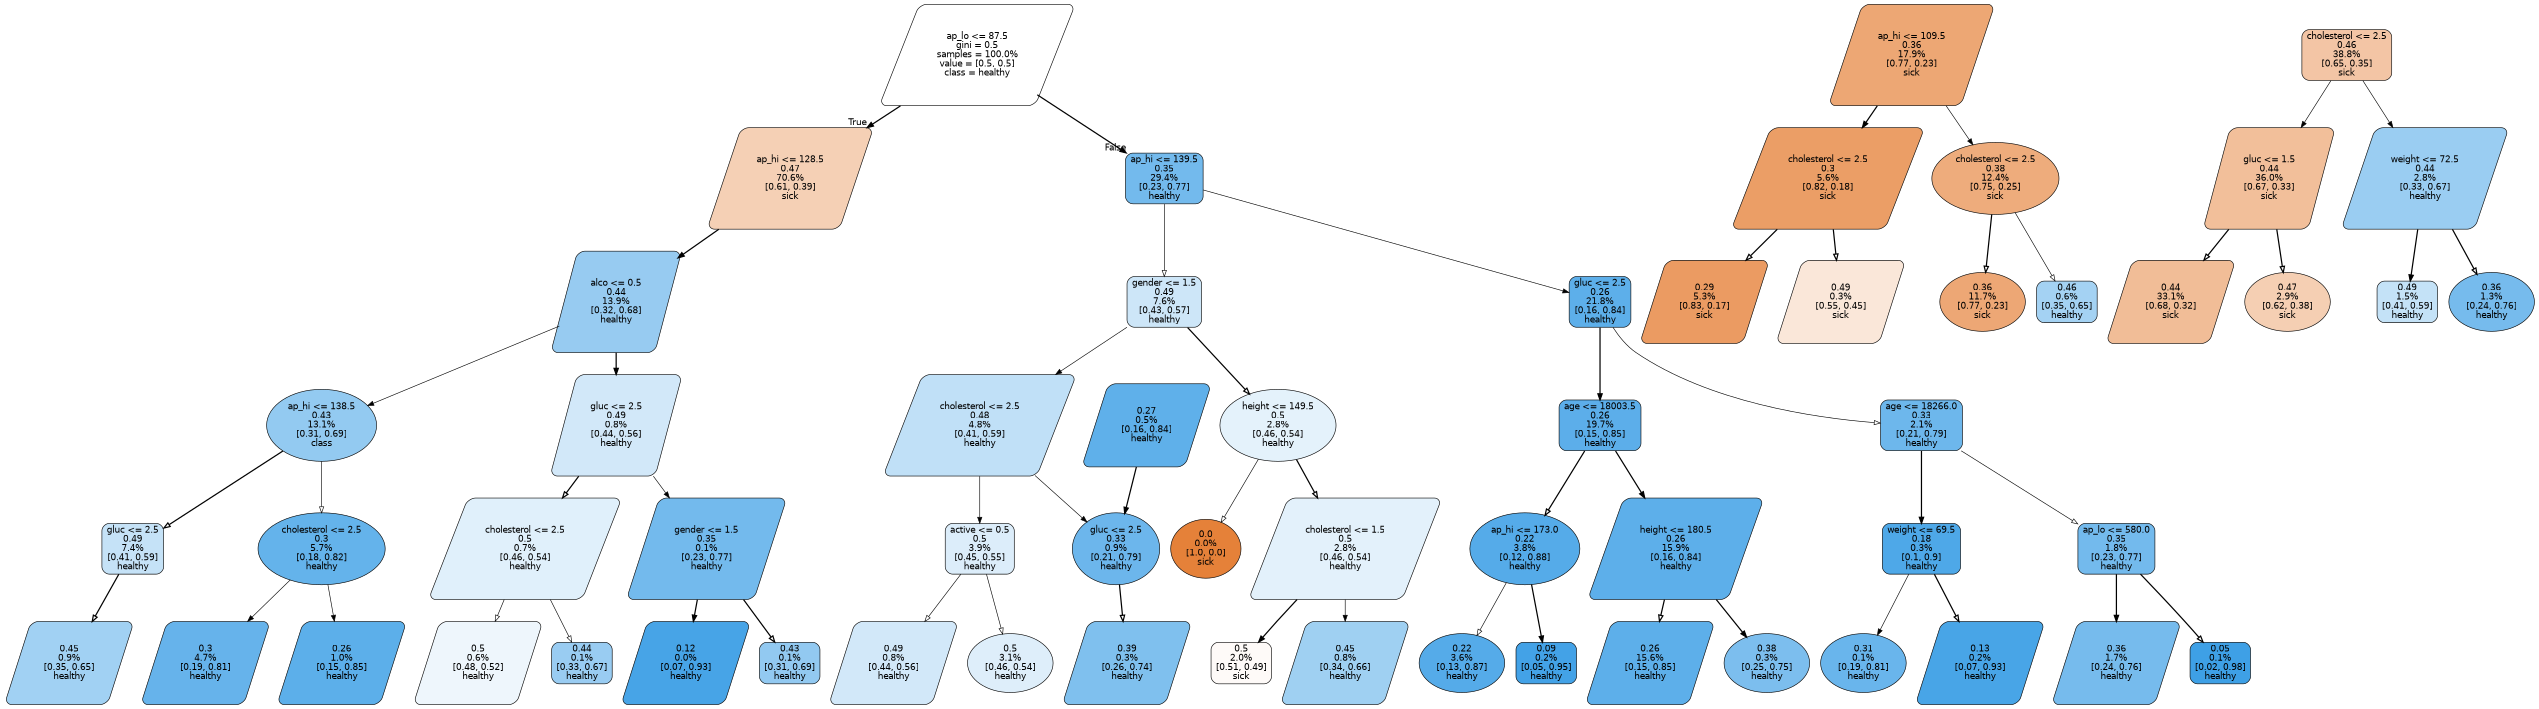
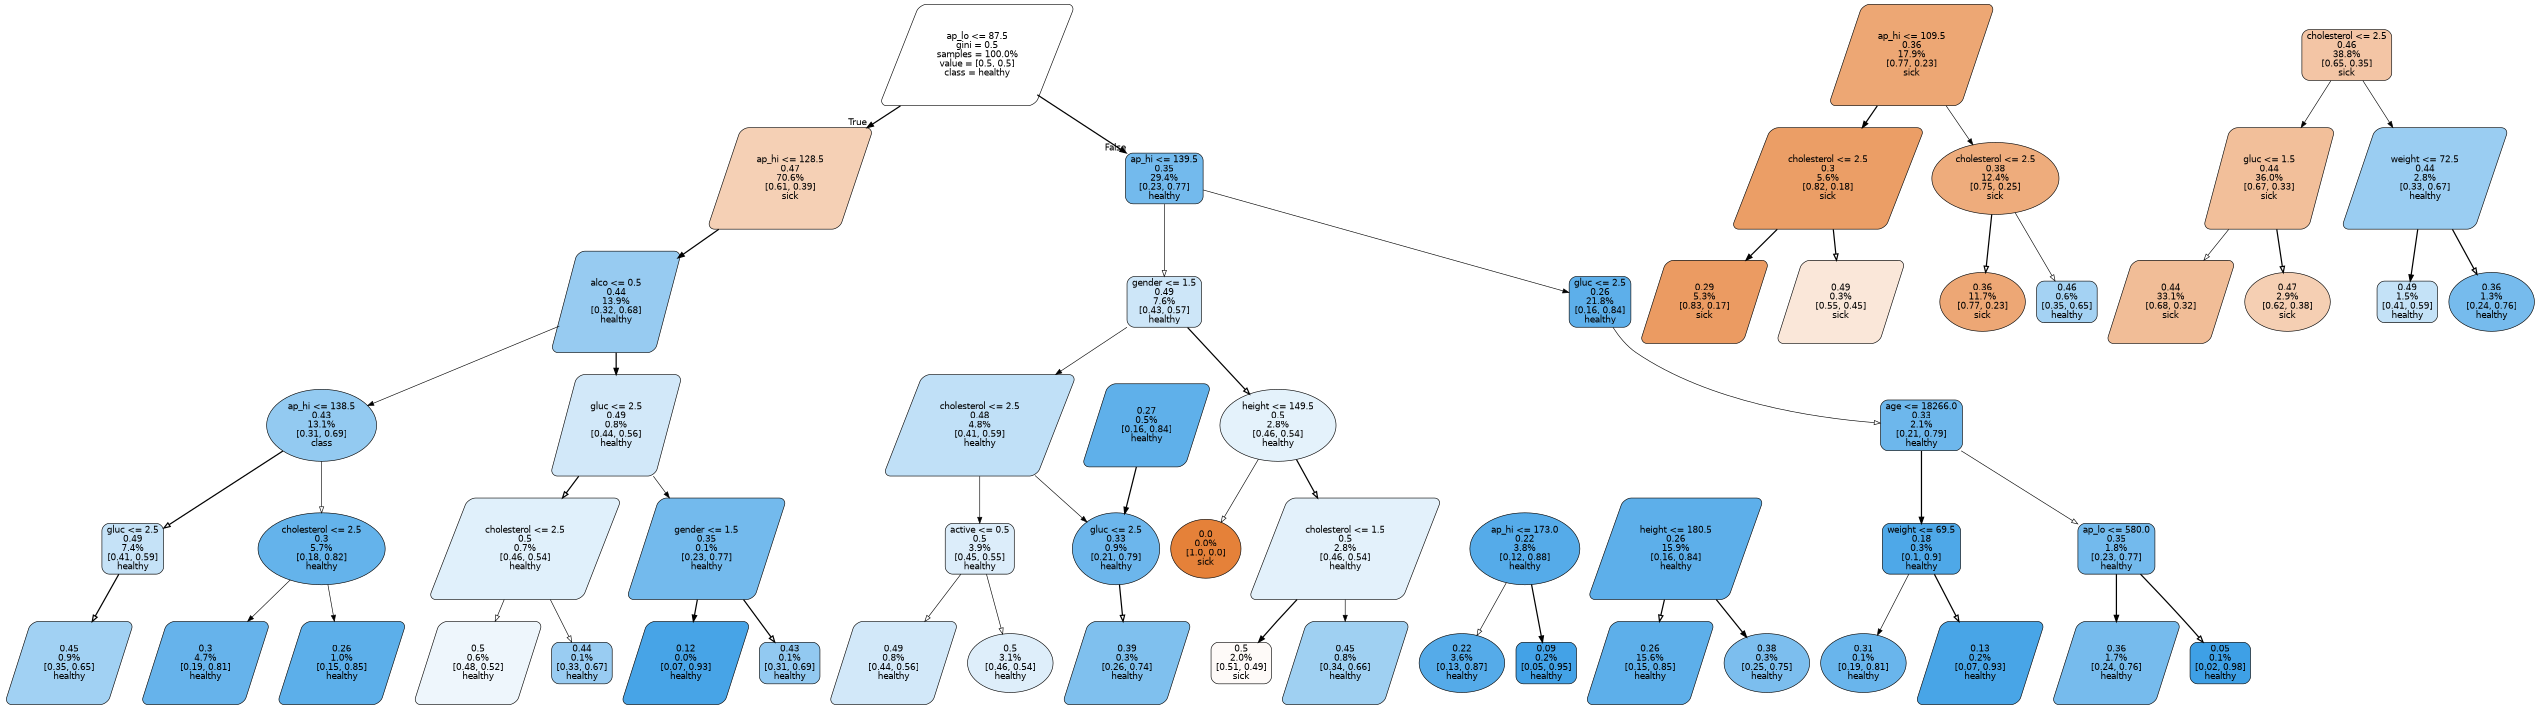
  digraph {
    node [color=black fillcolor="#399de5b4" fontname=helvetica shape=parallelogram style="filled, rounded"]
    edge [arrowhead=normal fontname=helvetica style=bold]
    n1 [fillcolor="#399de500" label="ap_lo <= 87.5\ngini = 0.5\nsamples = 100.0%\nvalue = [0.5, 0.5]\nclass = healthy"]
    n2 [fillcolor="#e581395f" label="ap_hi <= 128.5\n0.47\n70.6%\n[0.61, 0.39]\nsick"]
    n3 [label="ap_hi <= 139.5\n0.35\n29.4%\n[0.23, 0.77]\nhealthy" shape=box]
    n4 [fillcolor="#399de586" label="alco <= 0.5\n0.44\n13.9%\n[0.32, 0.68]\nhealthy"]
    n5 [fillcolor="#399de540" label="gender <= 1.5\n0.49\n7.6%\n[0.43, 0.57]\nhealthy" shape=box]
    n6 [fillcolor="#399de5d0" label="gluc <= 2.5\n0.26\n21.8%\n[0.16, 0.84]\nhealthy" shape=box]
    n7 [fillcolor="#399de58a" label="ap_hi <= 138.5\n0.43\n13.1%\n[0.31, 0.69]\nclass" shape=ellipse]
    n8 [fillcolor="#399de53a" label="gluc <= 2.5\n0.49\n0.8%\n[0.44, 0.56]\nhealthy"]
    n9 [fillcolor="#e58139b2" label="ap_hi <= 109.5\n0.36\n17.9%\n[0.77, 0.23]\nsick"]
    n10 [fillcolor="#e58139c5" label="cholesterol <= 2.5\n0.3\n5.6%\n[0.82, 0.18]\nsick"]
    n11 [fillcolor="#e58139a8" label="cholesterol <= 2.5\n0.38\n12.4%\n[0.75, 0.25]\nsick" shape=ellipse]
    n12 [fillcolor="#e5813974" label="cholesterol <= 2.5\n0.46\n38.8%\n[0.65, 0.35]\nsick" shape=box]
    n13 [fillcolor="#e5813982" label="gluc <= 1.5\n0.44\n36.0%\n[0.67, 0.33]\nsick"]
    n14 [fillcolor="#399de581" label="weight <= 72.5\n0.44\n2.8%\n[0.33, 0.67]\nhealthy"]
    n15 [fillcolor="#e58139ca" label="0.29\n5.3%\n[0.83, 0.17]\nsick"]
    n16 [fillcolor="#e5813930" label="0.49\n0.3%\n[0.55, 0.45]\nsick"]
    n17 [fillcolor="#e58139b1" label="0.36\n11.7%\n[0.77, 0.23]\nsick" shape=ellipse]
    n18 [fillcolor="#399de575" label="0.46\n0.6%\n[0.35, 0.65]\nhealthy" shape=box]
    n19 [fillcolor="#e5813985" label="0.44\n33.1%\n[0.68, 0.32]\nsick"]
    n20 [fillcolor="#e5813961" label="0.47\n2.9%\n[0.62, 0.38]\nsick" shape=ellipse]
    n21 [fillcolor="#399de54b" label="0.49\n1.5%\n[0.41, 0.59]\nhealthy" shape=box]
    n22 [fillcolor="#399de5b0" label="0.36\n1.3%\n[0.24, 0.76]\nhealthy" shape=ellipse]
    n23 [fillcolor="#399de54a" label="gluc <= 2.5\n0.49\n7.4%\n[0.41, 0.59]\nhealthy" shape=box]
    n24 [fillcolor="#399de5c7" label="cholesterol <= 2.5\n0.3\n5.7%\n[0.18, 0.82]\nhealthy" shape=ellipse]
    n25 [fillcolor="#399de527" label="cholesterol <= 2.5\n0.5\n0.7%\n[0.46, 0.54]\nhealthy"]
    n26 [label="gender <= 1.5\n0.35\n0.1%\n[0.23, 0.77]\nhealthy"]
    n27 [fillcolor="#399de578" label="0.45\n0.9%\n[0.35, 0.65]\nhealthy"]
    n28 [fillcolor="#399de5c5" label="0.3\n4.7%\n[0.19, 0.81]\nhealthy"]
    n29 [fillcolor="#399de5d1" label="0.26\n1.0%\n[0.15, 0.85]\nhealthy"]
    n30 [fillcolor="#399de515" label="0.5\n0.6%\n[0.48, 0.52]\nhealthy"]
    n31 [fillcolor="#399de583" label="0.44\n0.1%\n[0.33, 0.67]\nhealthy" shape=box]
    n32 [fillcolor="#399de5ed" label="0.12\n0.0%\n[0.07, 0.93]\nhealthy"]
    n33 [fillcolor="#399de58c" label="0.43\n0.1%\n[0.31, 0.69]\nhealthy" shape=box]
    n34 [fillcolor="#399de550" label="cholesterol <= 2.5\n0.48\n4.8%\n[0.41, 0.59]\nhealthy"]
    n35 [fillcolor="#399de522" label="height <= 149.5\n0.5\n2.8%\n[0.46, 0.54]\nhealthy" shape=ellipse]
-   n36 [fillcolor="#399de5d2" label="age <= 18003.5\n0.26\n19.7%\n[0.15, 0.85]\nhealthy" shape=box]
    n37 [fillcolor="#399de5bb" label="age <= 18266.0\n0.33\n2.1%\n[0.21, 0.79]\nhealthy" shape=box]
    n38 [fillcolor="#399de52d" label="active <= 0.5\n0.5\n3.9%\n[0.45, 0.55]\nhealthy" shape=box]
    n39 [fillcolor="#399de5bd" label="gluc <= 2.5\n0.33\n0.9%\n[0.21, 0.79]\nhealthy" shape=ellipse]
    n40 [fillcolor="#e58139ff" label="0.0\n0.0%\n[1.0, 0.0]\nsick" shape=ellipse]
    n41 [fillcolor="#399de524" label="cholesterol <= 1.5\n0.5\n2.8%\n[0.46, 0.54]\nhealthy"]
    n42 [fillcolor="#399de53a" label="0.49\n0.8%\n[0.44, 0.56]\nhealthy"]
    n43 [fillcolor="#399de52a" label="0.5\n3.1%\n[0.46, 0.54]\nhealthy" shape=ellipse]
    n44 [fillcolor="#399de5a4" label="0.39\n0.3%\n[0.26, 0.74]\nhealthy"]
    n45 [fillcolor="#399de5ce" label="0.27\n0.5%\n[0.16, 0.84]\nhealthy"]
    n46 [fillcolor="#e5813909" label="0.5\n2.0%\n[0.51, 0.49]\nsick" shape=box]
    n47 [fillcolor="#399de57b" label="0.45\n0.8%\n[0.34, 0.66]\nhealthy"]
    n48 [fillcolor="#399de5db" label="ap_hi <= 173.0\n0.22\n3.8%\n[0.12, 0.88]\nhealthy" shape=ellipse]
    n49 [fillcolor="#399de5d0" label="height <= 180.5\n0.26\n15.9%\n[0.16, 0.84]\nhealthy"]
    n50 [fillcolor="#399de5e3" label="weight <= 69.5\n0.18\n0.3%\n[0.1, 0.9]\nhealthy" shape=box]
    n51 [label="ap_lo <= 580.0\n0.35\n1.8%\n[0.23, 0.77]\nhealthy" shape=box]
    n52 [fillcolor="#399de5da" label="0.22\n3.6%\n[0.13, 0.87]\nhealthy" shape=ellipse]
    n53 [fillcolor="#399de5f2" label="0.09\n0.2%\n[0.05, 0.95]\nhealthy" shape=box]
    n54 [fillcolor="#399de5d0" label="0.26\n15.6%\n[0.15, 0.85]\nhealthy"]
    n55 [fillcolor="#399de5a8" label="0.38\n0.3%\n[0.25, 0.75]\nhealthy" shape=ellipse]
    n56 [fillcolor="#399de5c1" label="0.31\n0.1%\n[0.19, 0.81]\nhealthy" shape=ellipse]
    n57 [fillcolor="#399de5eb" label="0.13\n0.2%\n[0.07, 0.93]\nhealthy"]
    n58 [fillcolor="#399de5b0" label="0.36\n1.7%\n[0.24, 0.76]\nhealthy"]
    n59 [fillcolor="#399de5f8" label="0.05\n0.1%\n[0.02, 0.98]\nhealthy" shape=box]
    n1 -> n2 [headlabel=True labelangle=45 labeldistance=2.5]
    n1 -> n3 [headlabel=False labelangle=-45 labeldistance=2.5]
    n2 -> n4
    n3 -> n5 [arrowhead=onormal style=solid]
    n3 -> n6 [style=solid]
    n4 -> n7 [style=solid]
    n4 -> n8
    n5 -> n34 [style=solid]
    n5 -> n35 [arrowhead=onormal]
-   n6 -> n36
    n6 -> n37 [arrowhead=onormal style=solid]
    n7 -> n23 [arrowhead=onormal]
    n7 -> n24 [arrowhead=onormal style=solid]
    n8 -> n25 [arrowhead=onormal]
    n8 -> n26 [style=solid]
    n9 -> n10
    n9 -> n11 [style=solid]
-   n10 -> n15 [arrowhead=onormal]
+   n10 -> n15
    n10 -> n16 [arrowhead=onormal]
    n11 -> n17 [arrowhead=onormal]
    n11 -> n18 [arrowhead=onormal style=solid]
    n12 -> n13 [style=solid]
    n12 -> n14 [style=solid]
-   n13 -> n19 [arrowhead=onormal]
+   n13 -> n19 [arrowhead=onormal style=solid]
    n13 -> n20 [arrowhead=onormal]
    n14 -> n21
    n14 -> n22 [arrowhead=onormal]
    n23 -> n27 [arrowhead=onormal]
    n24 -> n28 [style=solid]
    n24 -> n29 [style=solid]
    n25 -> n30 [arrowhead=onormal style=solid]
    n25 -> n31 [arrowhead=onormal style=solid]
    n26 -> n32
    n26 -> n33 [arrowhead=onormal]
    n34 -> n38 [style=solid]
    n34 -> n39 [style=solid]
    n35 -> n40 [arrowhead=onormal style=solid]
    n35 -> n41 [arrowhead=onormal]
-   n36 -> n48 [arrowhead=onormal]
-   n36 -> n49
    n37 -> n50
    n37 -> n51 [arrowhead=onormal style=solid]
    n38 -> n42 [arrowhead=onormal style=solid]
    n38 -> n43 [arrowhead=onormal style=solid]
    n39 -> n44 [arrowhead=onormal]
    n41 -> n46
    n41 -> n47 [style=solid]
    n45 -> n39
    n48 -> n52 [arrowhead=onormal style=solid]
    n48 -> n53
    n49 -> n54 [arrowhead=onormal]
    n49 -> n55
    n50 -> n56 [style=solid]
    n50 -> n57 [arrowhead=onormal]
    n51 -> n58
    n51 -> n59 [arrowhead=onormal]
  }
